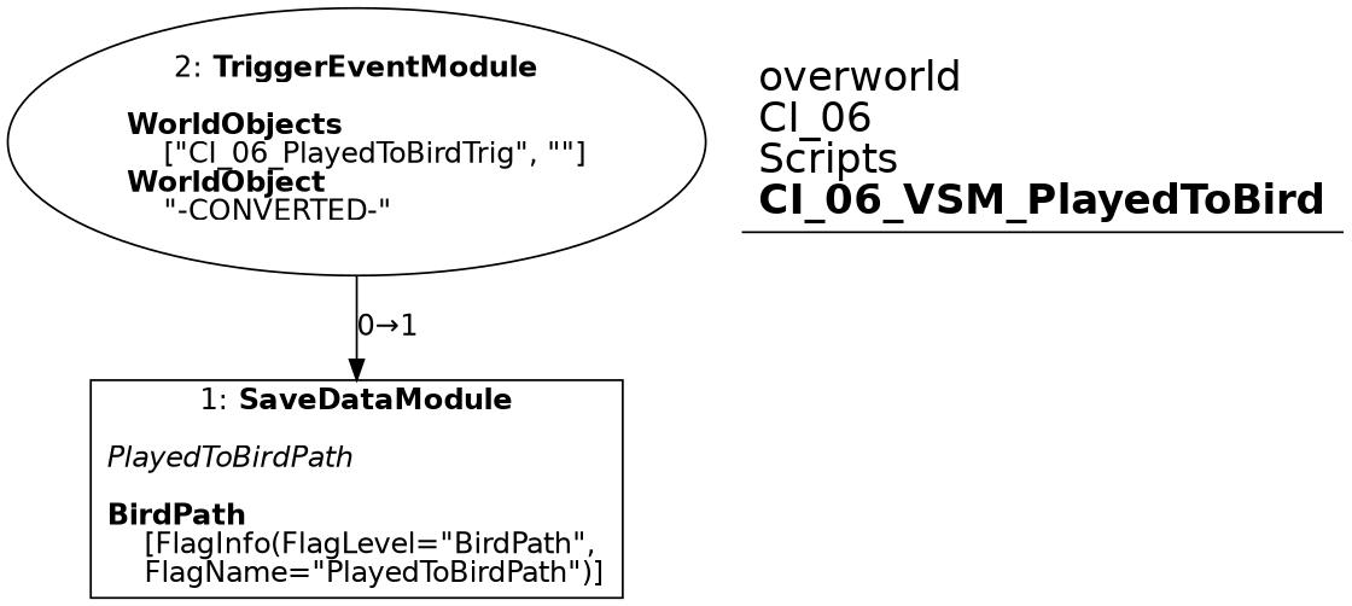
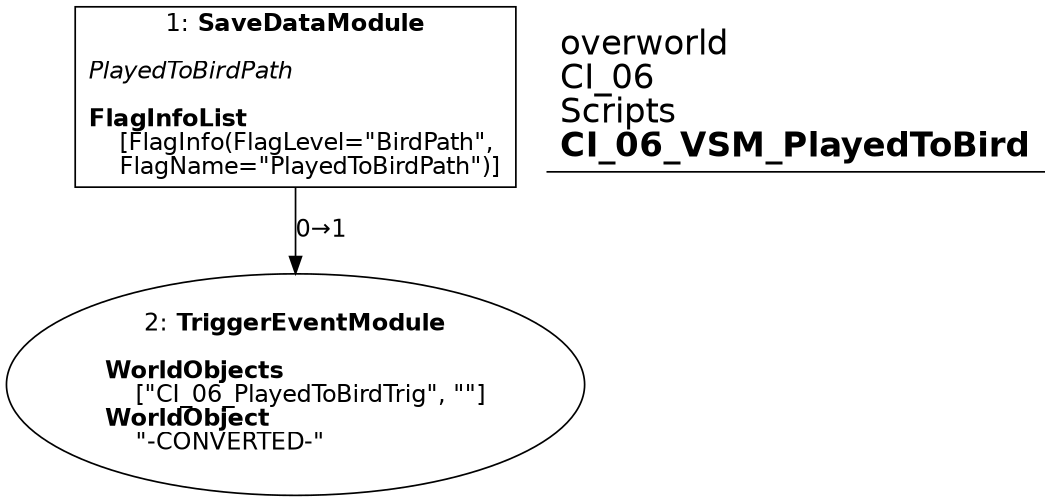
  digraph {
    fontname="DejaVu Sans"
    splines=spline
    node [fontname="DejaVu Sans"]
-   n1 [label=<1: <b>SaveDataModule</b><br/><br/><i>PlayedToBirdPath<br align="left"/></i><br align="left"/><b>BirdPath</b><br align="left"/>    [FlagInfo(FlagLevel=&quot;BirdPath&quot;, <br align="left"/>    FlagName=&quot;PlayedToBirdPath&quot;)]<br align="left"/>> shape=box]
+   n1 [label=<1: <b>SaveDataModule</b><br/><br/><i>PlayedToBirdPath<br align="left"/></i><br align="left"/><b>FlagInfoList</b><br align="left"/>    [FlagInfo(FlagLevel=&quot;BirdPath&quot;, <br align="left"/>    FlagName=&quot;PlayedToBirdPath&quot;)]<br align="left"/>> shape=box]
    n2 [label=<2: <b>TriggerEventModule</b><br/><br/><b>WorldObjects</b><br align="left"/>    [&quot;CI_06_PlayedToBirdTrig&quot;, &quot;&quot;]<br align="left"/><b>WorldObject</b><br align="left"/>    &quot;-CONVERTED-&quot;<br align="left"/>> shape=oval]
    n3 [label=<<font point-size="20">overworld<br align="left"/>CI_06<br align="left"/>Scripts<br align="left"/><b>CI_06_VSM_PlayedToBird</b><br align="left"/></font>> shape=underline]
-   n2 -> n1 [fontname="DejaVu Sans" label="0→1"]
+   n1 -> n2 [fontname="DejaVu Sans" label="0→1"]
  }
